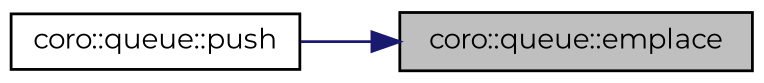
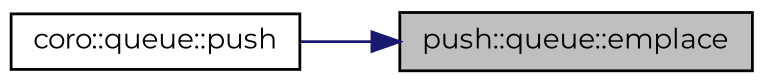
  digraph {
    rankdir=RL
    fontname=Montserrat
    node [color=black fontname=Montserrat fontsize=10 shape=record style=filled]
-   n1 [fillcolor=grey75 fontcolor=black height=0.2 label="coro::queue::emplace" width=0.4]
+   n1 [fillcolor=grey75 fontcolor=black height=0.2 label="push::queue::emplace" width=0.4]
    n2 [fillcolor=white height=0.2 label="coro::queue::push" width=0.4]
    n1 -> n2 [color=midnightblue dir=back fontname=Montserrat fontsize=10 labelfontname=Helvetica labelfontsize=10 style=solid]
  }
